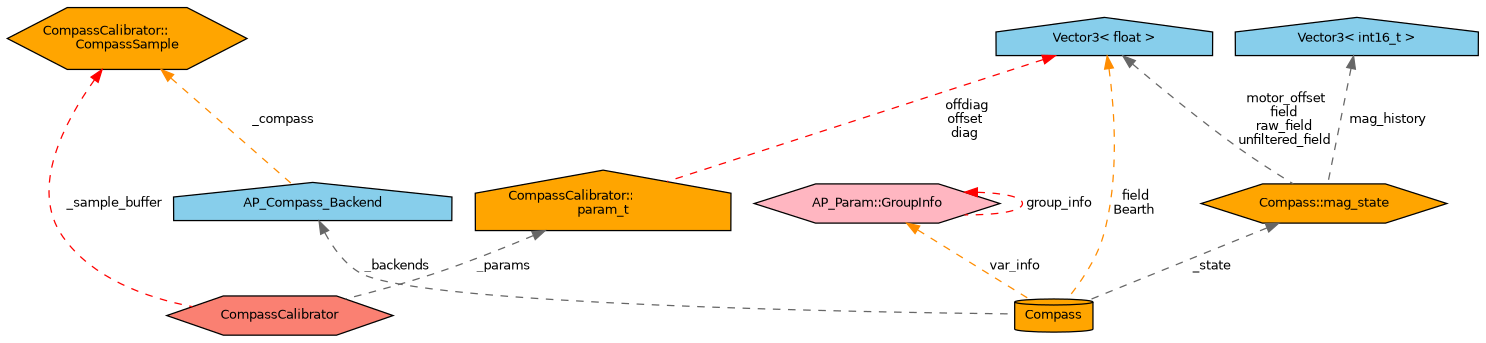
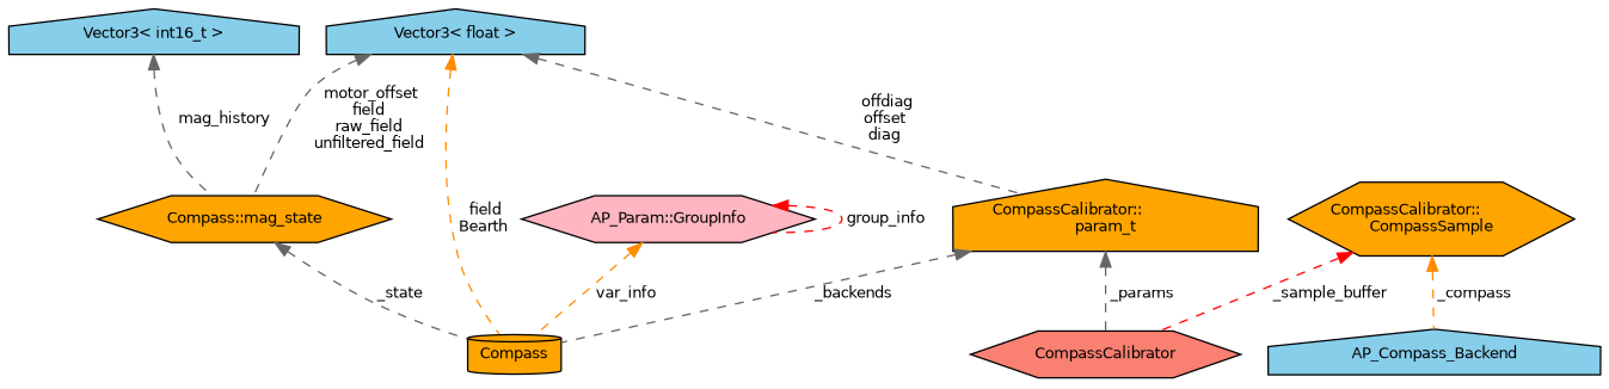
  digraph {
    rankdir=TB
    node [color=black fillcolor=orange fontname=Helvetica fontsize=10 shape=house style=filled]
    edge [color=gray40 dir=back fontname=Helvetica fontsize=10 labelfontname=Helvetica labelfontsize=10 style=dashed]
    n1 [fontcolor=black height=0.2 label=Compass shape=cylinder width=0.4]
    n2 [fillcolor=skyblue height=0.2 label=AP_Compass_Backend width=0.4]
    n3 [fillcolor=lightpink height=0.2 label="AP_Param::GroupInfo" shape=hexagon width=0.4]
    n4 [fillcolor=skyblue height=0.2 label="Vector3\< float \>" width=0.4]
    n5 [height=0.2 label="CompassCalibrator::\lparam_t" width=0.4]
    n6 [height=0.2 label="Compass::mag_state" shape=hexagon width=0.4]
    n7 [fillcolor=salmon height=0.2 label=CompassCalibrator shape=hexagon width=0.4]
    n8 [height=0.2 label="CompassCalibrator::\lCompassSample" shape=hexagon width=0.4]
    n9 [fillcolor=skyblue height=0.2 label="Vector3\< int16_t \>" width=0.4]
-   n2 -> n1 [label=" _backends"]
+   n5 -> n1 [label=" _backends"]
    n3 -> n1 [color=darkorange label=" var_info"]
    n3 -> n3 [color=red label=" group_info"]
    n4 -> n1 [color=darkorange label=" field\nBearth"]
-   n4 -> n5 [color=red label=" offdiag\noffset\ndiag"]
+   n4 -> n5 [label=" offdiag\noffset\ndiag"]
    n4 -> n6 [label=" motor_offset\nfield\nraw_field\nunfiltered_field"]
    n5 -> n7 [label=" _params"]
    n6 -> n1 [label=" _state"]
    n8 -> n2 [color=darkorange label=" _compass"]
    n8 -> n7 [color=red label=" _sample_buffer"]
    n9 -> n6 [label=" mag_history"]
  }
